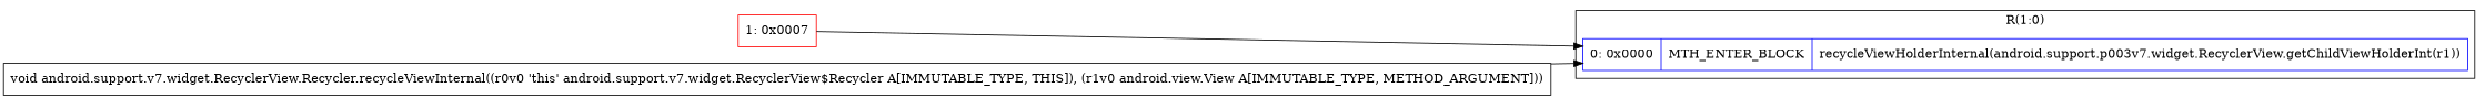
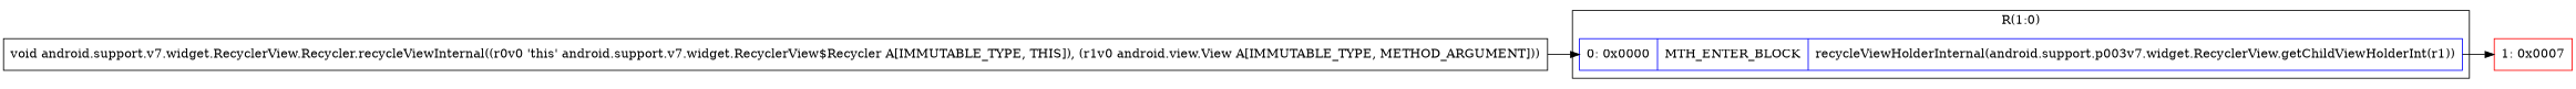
  digraph {
    rankdir=LR
    node [shape=record]
    n1 [color=blue label="{0\:\ 0x0000|MTH_ENTER_BLOCK\l|recycleViewHolderInternal(android.support.p003v7.widget.RecyclerView.getChildViewHolderInt(r1))\l}"]
    n2 [color=red label="{1\:\ 0x0007}"]
    n3 [label="{void android.support.v7.widget.RecyclerView.Recycler.recycleViewInternal((r0v0 'this' android.support.v7.widget.RecyclerView$Recycler A[IMMUTABLE_TYPE, THIS]), (r1v0 android.view.View A[IMMUTABLE_TYPE, METHOD_ARGUMENT])) }"]
    subgraph cluster_1 {
      label="R(1:0)"
      n1
    }
-   n2 -> n1
+   n1 -> n2
    n3 -> n1
  }
